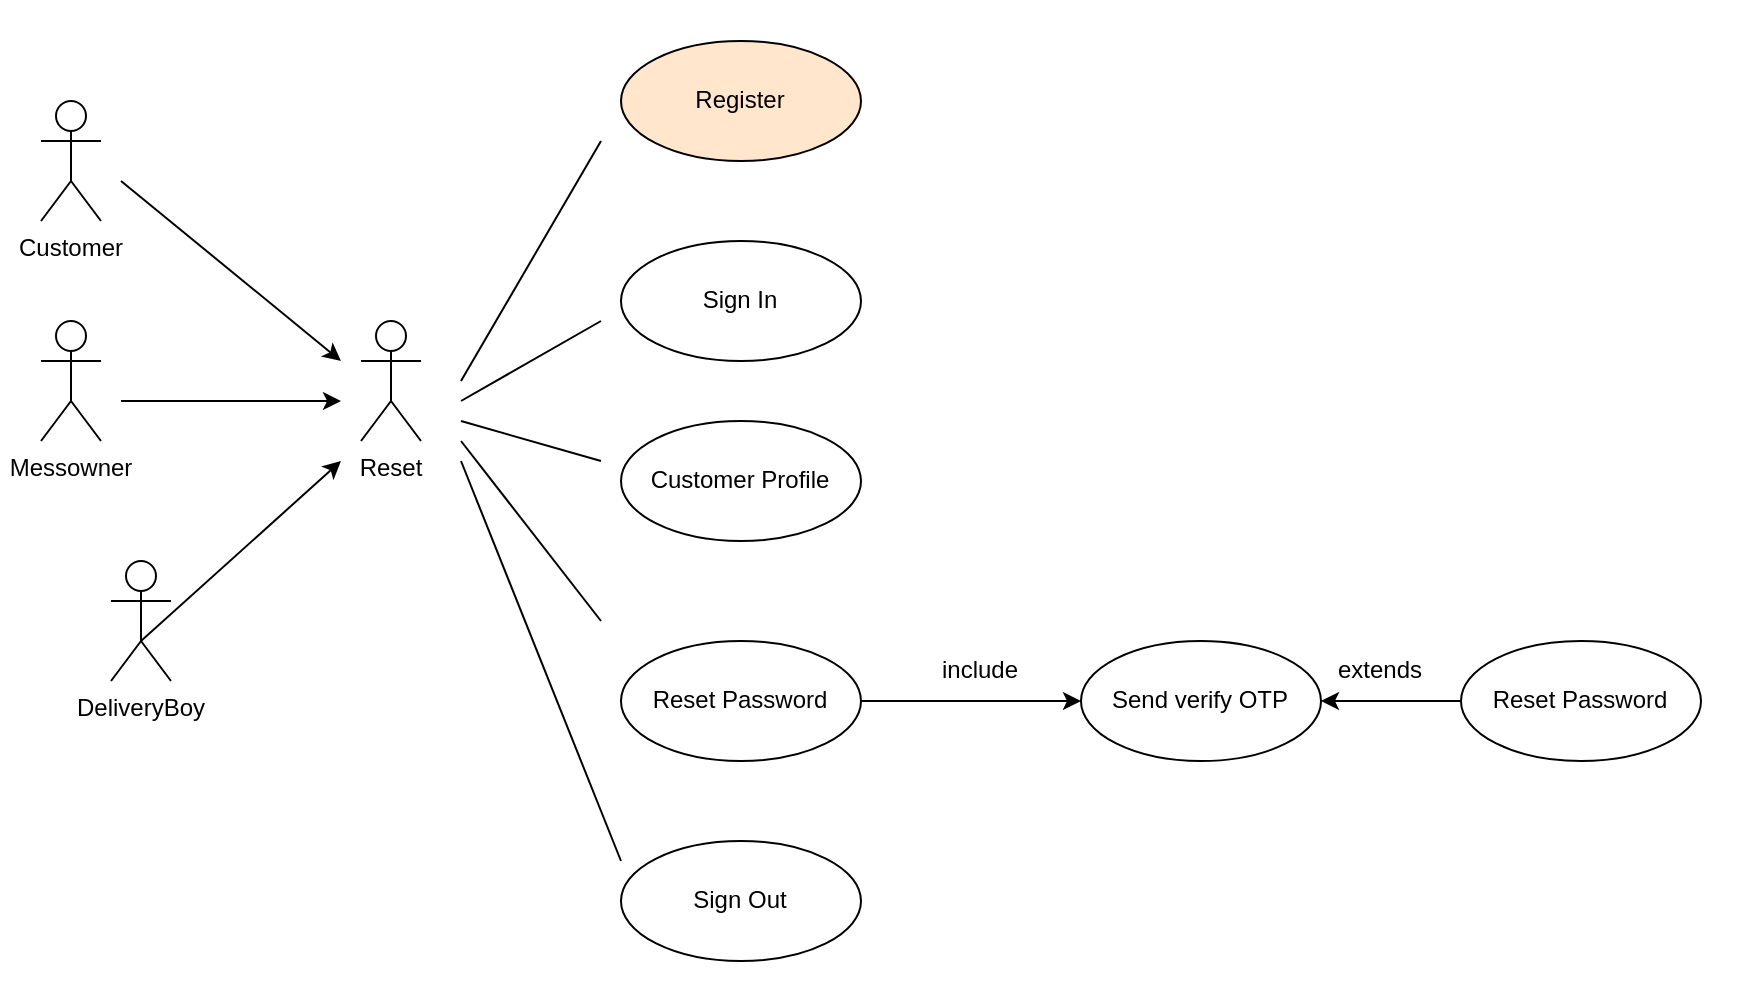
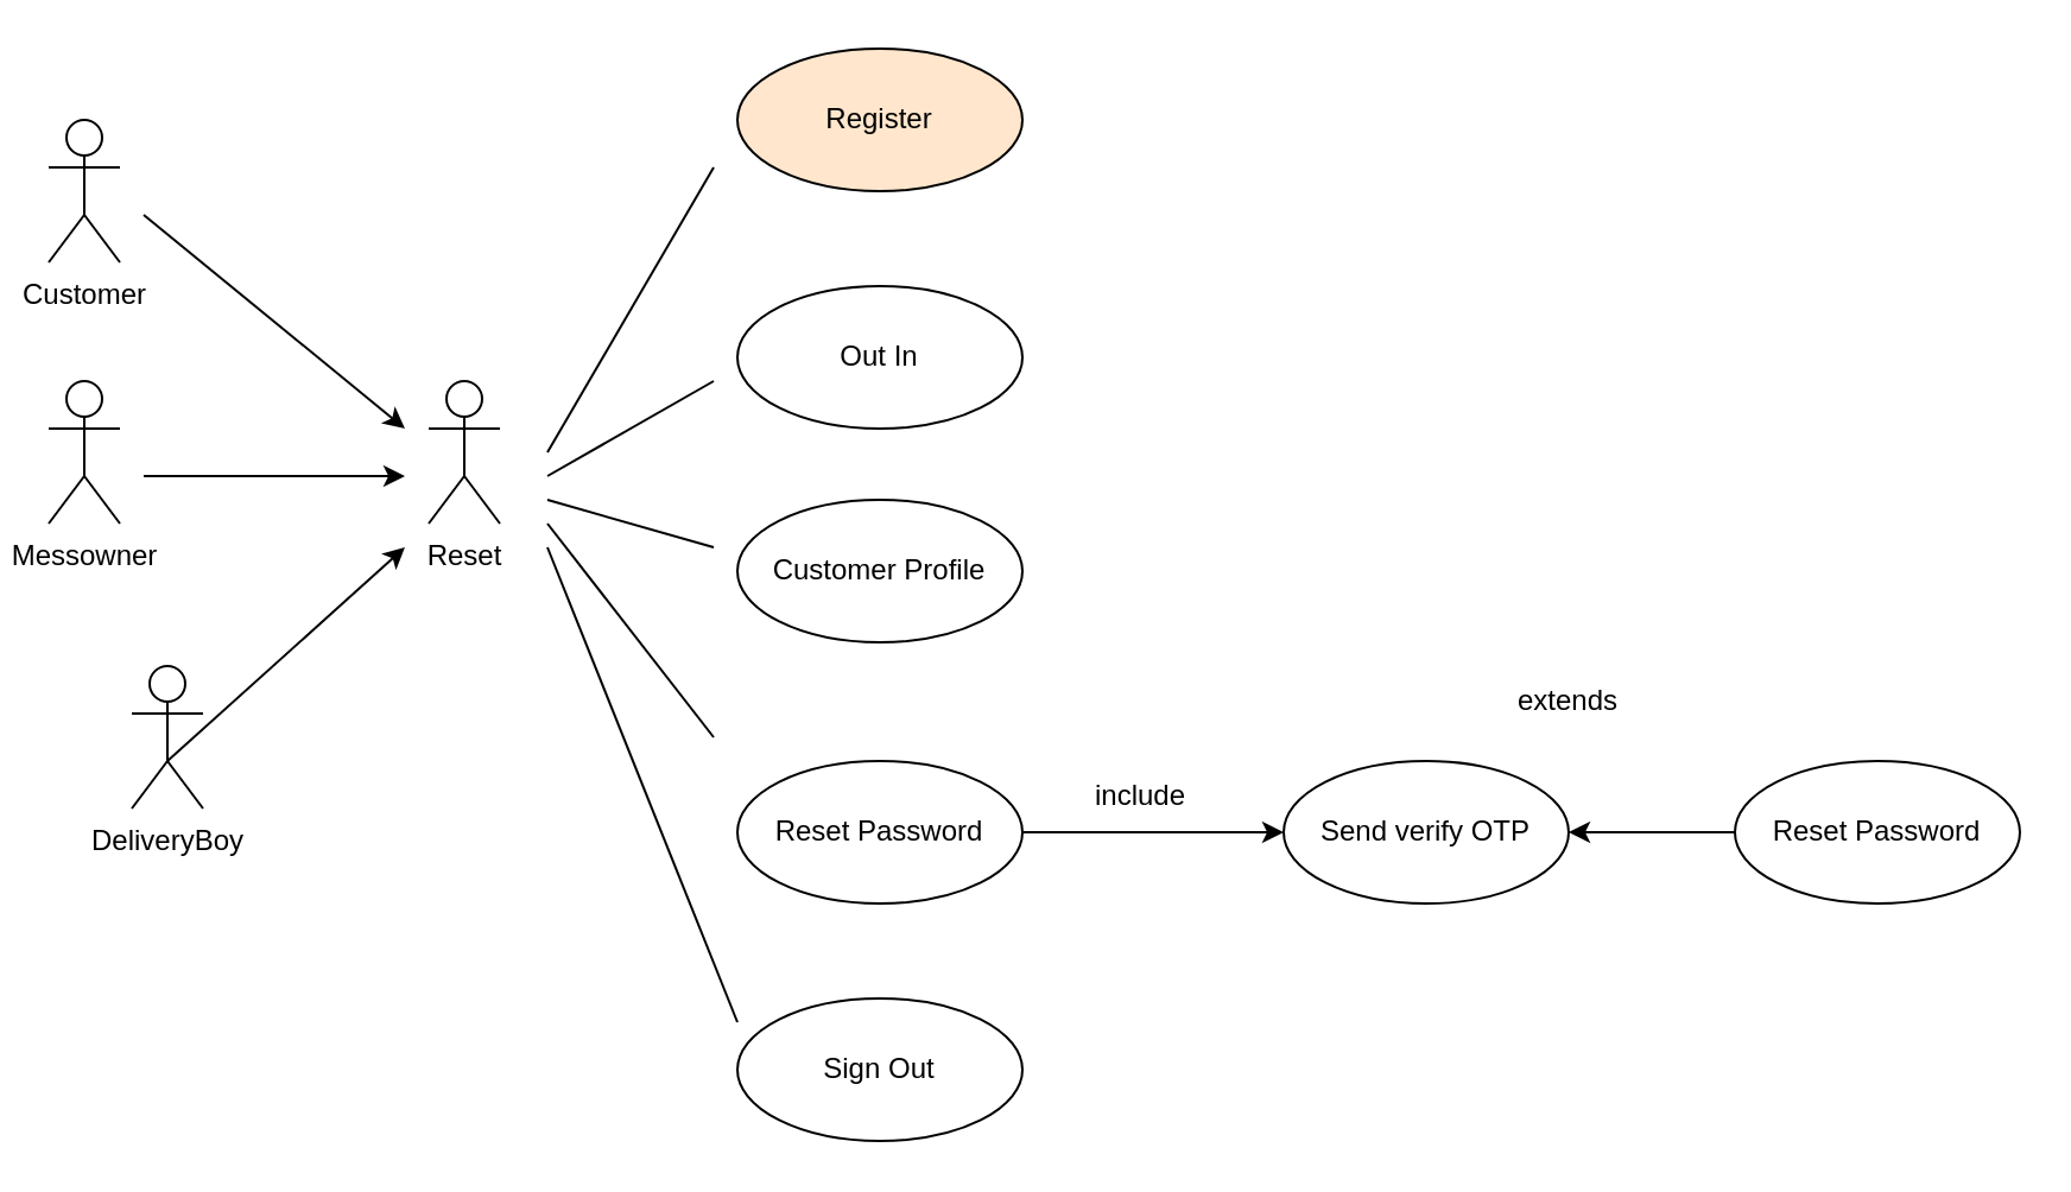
  <mxCell id="0" />
  <mxCell id="1" parent="0" />
  <mxCell id="2" value="Customer" style="shape=umlActor;verticalLabelPosition=bottom;verticalAlign=top;html=1;outlineConnect=0;" vertex="1" parent="1"><mxGeometry x="20" y="50" width="30" height="60" as="geometry" /></mxCell>
  <mxCell id="3" value="Messowner" style="shape=umlActor;verticalLabelPosition=bottom;verticalAlign=top;html=1;outlineConnect=0;" vertex="1" parent="1"><mxGeometry x="20" y="160" width="30" height="60" as="geometry" /></mxCell>
  <mxCell id="4" value="DeliveryBoy&lt;br&gt;" style="shape=umlActor;verticalLabelPosition=bottom;verticalAlign=top;html=1;outlineConnect=0;" vertex="1" parent="1"><mxGeometry x="55" y="280" width="30" height="60" as="geometry" /></mxCell>
  <mxCell id="5" value="Reset" style="shape=umlActor;verticalLabelPosition=bottom;verticalAlign=top;html=1;outlineConnect=0;" vertex="1" parent="1"><mxGeometry x="180" y="160" width="30" height="60" as="geometry" /></mxCell>
  <mxCell id="6" value="" style="endArrow=classic;html=1;rounded=0;" edge="1" parent="1"><mxGeometry width="50" height="50" relative="1" as="geometry"><mxPoint x="60" y="90" as="sourcePoint" /><mxPoint x="170" y="180" as="targetPoint" /></mxGeometry></mxCell>
  <mxCell id="7" value="" style="endArrow=classic;html=1;rounded=0;" edge="1" parent="1"><mxGeometry width="50" height="50" relative="1" as="geometry"><mxPoint x="60" y="200" as="sourcePoint" /><mxPoint x="170" y="200" as="targetPoint" /></mxGeometry></mxCell>
  <mxCell id="8" value="" style="endArrow=classic;html=1;rounded=0;" edge="1" parent="1"><mxGeometry width="50" height="50" relative="1" as="geometry"><mxPoint x="70" y="320" as="sourcePoint" /><mxPoint x="170" y="230" as="targetPoint" /></mxGeometry></mxCell>
  <mxCell id="9" value="Register" style="ellipse;whiteSpace=wrap;html=1;fillColor=#ffe6cc;" vertex="1" parent="1"><mxGeometry x="310" y="20" width="120" height="60" as="geometry" /></mxCell>
- <mxCell id="10" value="Sign In" style="ellipse;whiteSpace=wrap;html=1;" vertex="1" parent="1"><mxGeometry x="310" y="120" width="120" height="60" as="geometry" /></mxCell>
+ <mxCell id="10" value="Out In" style="ellipse;whiteSpace=wrap;html=1;" vertex="1" parent="1"><mxGeometry x="310" y="120" width="120" height="60" as="geometry" /></mxCell>
  <mxCell id="11" value="Customer Profile" style="ellipse;whiteSpace=wrap;html=1;" vertex="1" parent="1"><mxGeometry x="310" y="210" width="120" height="60" as="geometry" /></mxCell>
  <mxCell id="12" value="Reset Password" style="ellipse;whiteSpace=wrap;html=1;" vertex="1" parent="1"><mxGeometry x="310" y="320" width="120" height="60" as="geometry" /></mxCell>
  <mxCell id="13" value="Sign Out" style="ellipse;whiteSpace=wrap;html=1;" vertex="1" parent="1"><mxGeometry x="310" y="420" width="120" height="60" as="geometry" /></mxCell>
  <mxCell id="14" value="" style="endArrow=none;html=1;rounded=0;" edge="1" parent="1"><mxGeometry width="50" height="50" relative="1" as="geometry"><mxPoint x="230" y="190" as="sourcePoint" /><mxPoint x="300" y="70" as="targetPoint" /></mxGeometry></mxCell>
  <mxCell id="15" value="" style="endArrow=none;html=1;rounded=0;" edge="1" parent="1"><mxGeometry width="50" height="50" relative="1" as="geometry"><mxPoint x="230" y="200" as="sourcePoint" /><mxPoint x="300" y="160" as="targetPoint" /></mxGeometry></mxCell>
  <mxCell id="16" value="" style="endArrow=none;html=1;rounded=0;" edge="1" parent="1"><mxGeometry width="50" height="50" relative="1" as="geometry"><mxPoint x="230" y="210" as="sourcePoint" /><mxPoint x="300" y="230" as="targetPoint" /></mxGeometry></mxCell>
  <mxCell id="17" value="" style="endArrow=none;html=1;rounded=0;" edge="1" parent="1"><mxGeometry width="50" height="50" relative="1" as="geometry"><mxPoint x="230" y="220" as="sourcePoint" /><mxPoint x="300" y="310" as="targetPoint" /></mxGeometry></mxCell>
  <mxCell id="18" value="" style="endArrow=none;html=1;rounded=0;" edge="1" parent="1"><mxGeometry width="50" height="50" relative="1" as="geometry"><mxPoint x="230" y="230" as="sourcePoint" /><mxPoint x="310" y="430" as="targetPoint" /></mxGeometry></mxCell>
  <mxCell id="19" value="" style="endArrow=classic;html=1;rounded=0;exitX=1;exitY=0.5;exitDx=0;exitDy=0;" edge="1" parent="1" source="12"><mxGeometry width="50" height="50" relative="1" as="geometry"><mxPoint x="300" y="270" as="sourcePoint" /><mxPoint x="540" y="350" as="targetPoint" /></mxGeometry></mxCell>
  <mxCell id="20" value="Send verify OTP" style="ellipse;whiteSpace=wrap;html=1;" vertex="1" parent="1"><mxGeometry x="540" y="320" width="120" height="60" as="geometry" /></mxCell>
  <mxCell id="21" value="Reset Password" style="ellipse;whiteSpace=wrap;html=1;" vertex="1" parent="1"><mxGeometry x="730" y="320" width="120" height="60" as="geometry" /></mxCell>
- <mxCell id="22" value="include" style="text;html=1;strokeColor=none;fillColor=none;align=center;verticalAlign=middle;whiteSpace=wrap;rounded=0;" vertex="1" parent="1"><mxGeometry x="460" y="320" width="60" height="30" as="geometry" /></mxCell>
- <mxCell id="23" value="extends" style="text;html=1;strokeColor=none;fillColor=none;align=center;verticalAlign=middle;whiteSpace=wrap;rounded=0;" vertex="1" parent="1"><mxGeometry x="660" y="320" width="60" height="30" as="geometry" /></mxCell>
+ <mxCell id="22" value="include" style="text;html=1;strokeColor=none;fillColor=none;align=center;verticalAlign=middle;whiteSpace=wrap;rounded=0;" vertex="1" parent="1"><mxGeometry x="450" y="320" width="60" height="30" as="geometry" /></mxCell>
+ <mxCell id="23" value="extends" style="text;html=1;strokeColor=none;fillColor=none;align=center;verticalAlign=middle;whiteSpace=wrap;rounded=0;" vertex="1" parent="1"><mxGeometry x="630" y="280" width="60" height="30" as="geometry" /></mxCell>
  <mxCell id="24" value="" style="endArrow=classic;html=1;rounded=0;exitX=0;exitY=0.5;exitDx=0;exitDy=0;entryX=1;entryY=0.5;entryDx=0;entryDy=0;" edge="1" parent="1" source="21" target="20"><mxGeometry width="50" height="50" relative="1" as="geometry"><mxPoint x="300" y="270" as="sourcePoint" /><mxPoint x="350" y="220" as="targetPoint" /></mxGeometry></mxCell>
